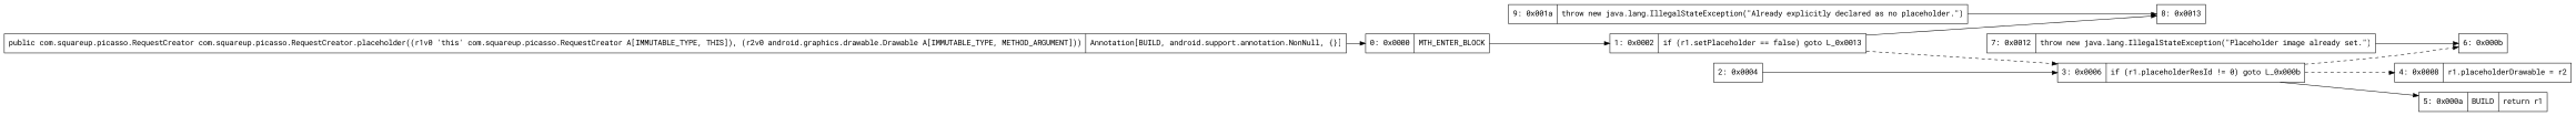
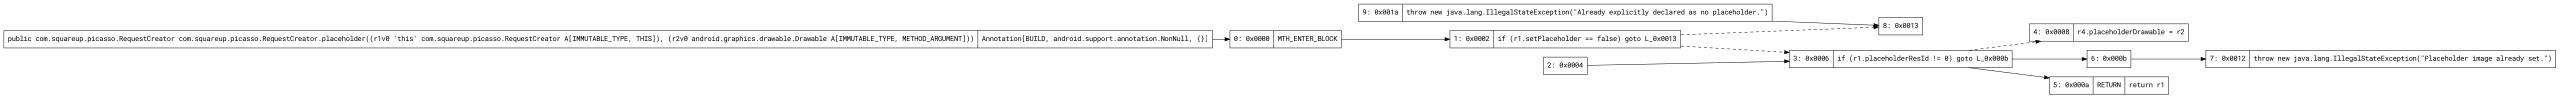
  digraph {
    fontname="Roboto Mono"
    rankdir=LR
    node [fontname="Roboto Mono" shape=record]
    edge [fontname="Roboto Mono"]
    n1 [label="{0\:\ 0x0000|MTH_ENTER_BLOCK\l}"]
    n2 [label="{1\:\ 0x0002|if (r1.setPlaceholder == false) goto L_0x0013\l}"]
    n3 [label="{8\:\ 0x0013}"]
    n4 [label="{3\:\ 0x0006|if (r1.placeholderResId != 0) goto L_0x000b\l}"]
    n5 [label="{2\:\ 0x0004}"]
-   n6 [label="{4\:\ 0x0008|r1.placeholderDrawable = r2\l}"]
+   n6 [label="{4\:\ 0x0008|r4.placeholderDrawable = r2\l}"]
    n7 [label="{6\:\ 0x000b}"]
-   n8 [label="{5\:\ 0x000a|BUILD\l|return r1\l}"]
+   n8 [label="{5\:\ 0x000a|RETURN\l|return r1\l}"]
    n9 [label="{7\:\ 0x0012|throw new java.lang.IllegalStateException(\"Placeholder image already set.\")\l}"]
    n10 [label="{9\:\ 0x001a|throw new java.lang.IllegalStateException(\"Already explicitly declared as no placeholder.\")\l}"]
    n11 [label="{public com.squareup.picasso.RequestCreator com.squareup.picasso.RequestCreator.placeholder((r1v0 'this' com.squareup.picasso.RequestCreator A[IMMUTABLE_TYPE, THIS]), (r2v0 android.graphics.drawable.Drawable A[IMMUTABLE_TYPE, METHOD_ARGUMENT]))  | Annotation[BUILD, android.support.annotation.NonNull, \{\}]\l}"]
    n1 -> n2
-   n2 -> n3
+   n2 -> n3 [style=dashed]
    n2 -> n4 [style=dashed]
    n4 -> n6 [style=dashed]
-   n4 -> n7 [style=dashed]
+   n4 -> n7
    n4 -> n8
    n5 -> n4
-   n9 -> n7
+   n7 -> n9
    n10 -> n3
    n11 -> n1
  }
